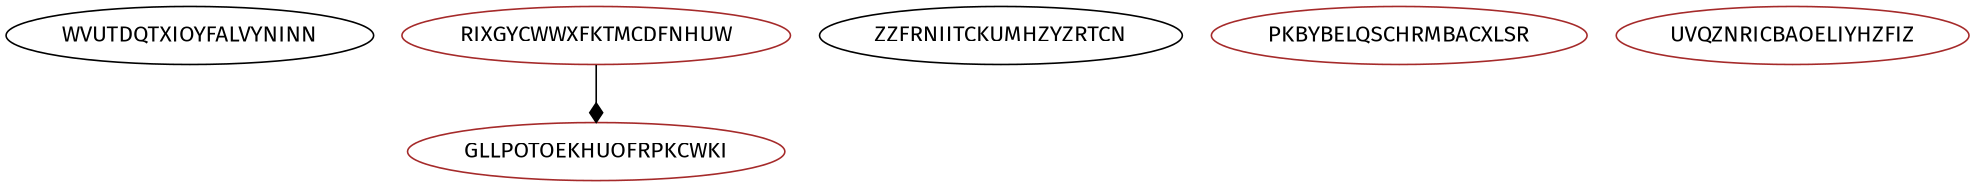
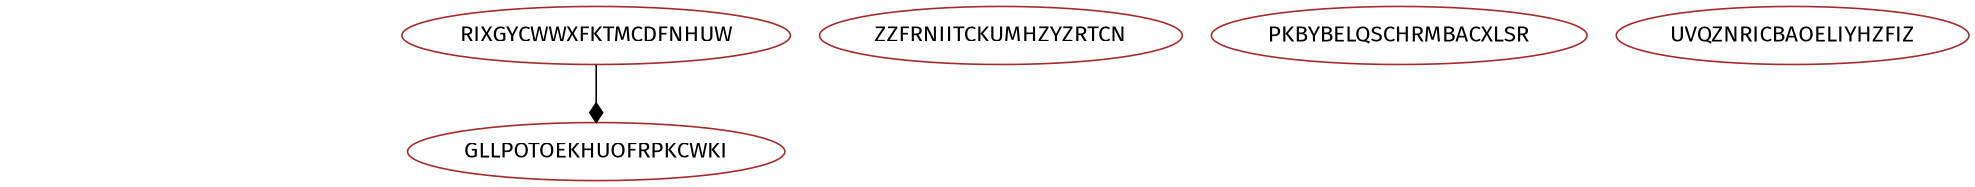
  digraph {
    fontname="Fira Sans"
    node [Processor=2 Start=0 Weight=16 color=brown fontname="Fira Sans"]
-   WVUTDQTXIOYFALVYNINN [Processor=1 Weight=19 color=black]
    RIXGYCWWXFKTMCDFNHUW [Weight=12]
    GLLPOTOEKHUOFRPKCWKI [Start=12 Weight=20]
-   ZZFRNIITCKUMHZYZRTCN [Processor=3 Weight=13 color=black]
+   ZZFRNIITCKUMHZYZRTCN [Processor=3 Weight=13]
    PKBYBELQSCHRMBACXLSR [Processor=3 Start=13]
    UVQZNRICBAOELIYHZFIZ [Processor=4]
    RIXGYCWWXFKTMCDFNHUW -> GLLPOTOEKHUOFRPKCWKI [Weight=16 arrowhead=diamond fontname="Fira Sans"]
  }
